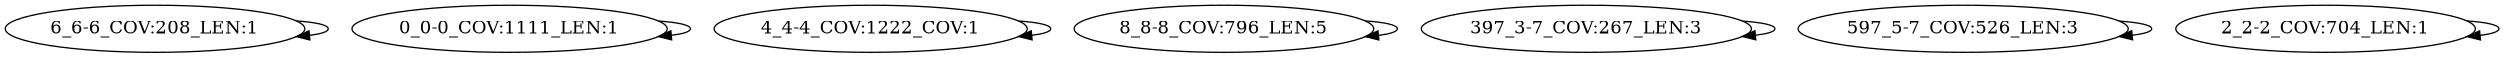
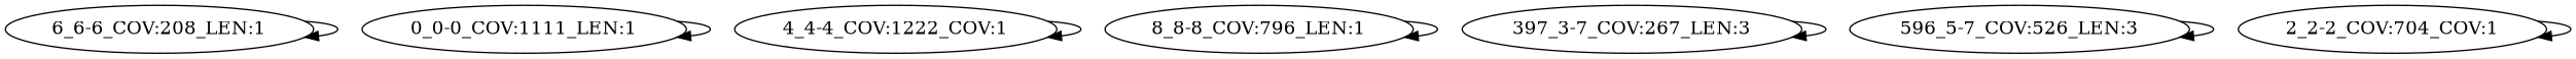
  digraph {
    "6_6-6_COV:208_LEN:1"
    "0_0-0_COV:1111_LEN:1"
    n3 [label="4_4-4_COV:1222_COV:1"]
-   "8_8-8_COV:796_LEN:1" [label="8_8-8_COV:796_LEN:5"]
+   "8_8-8_COV:796_LEN:1"
    "397_3-7_COV:267_LEN:3"
-   "597_5-7_COV:526_LEN:3"
-   "2_2-2_COV:704_LEN:1"
+   "597_5-7_COV:526_LEN:3" [label="596_5-7_COV:526_LEN:3"]
+   "2_2-2_COV:704_LEN:1" [label="2_2-2_COV:704_COV:1"]
    "6_6-6_COV:208_LEN:1" -> "6_6-6_COV:208_LEN:1"
    "0_0-0_COV:1111_LEN:1" -> "0_0-0_COV:1111_LEN:1"
    n3 -> n3
    "8_8-8_COV:796_LEN:1" -> "8_8-8_COV:796_LEN:1"
    "397_3-7_COV:267_LEN:3" -> "397_3-7_COV:267_LEN:3"
    "597_5-7_COV:526_LEN:3" -> "597_5-7_COV:526_LEN:3"
    "2_2-2_COV:704_LEN:1" -> "2_2-2_COV:704_LEN:1"
  }
